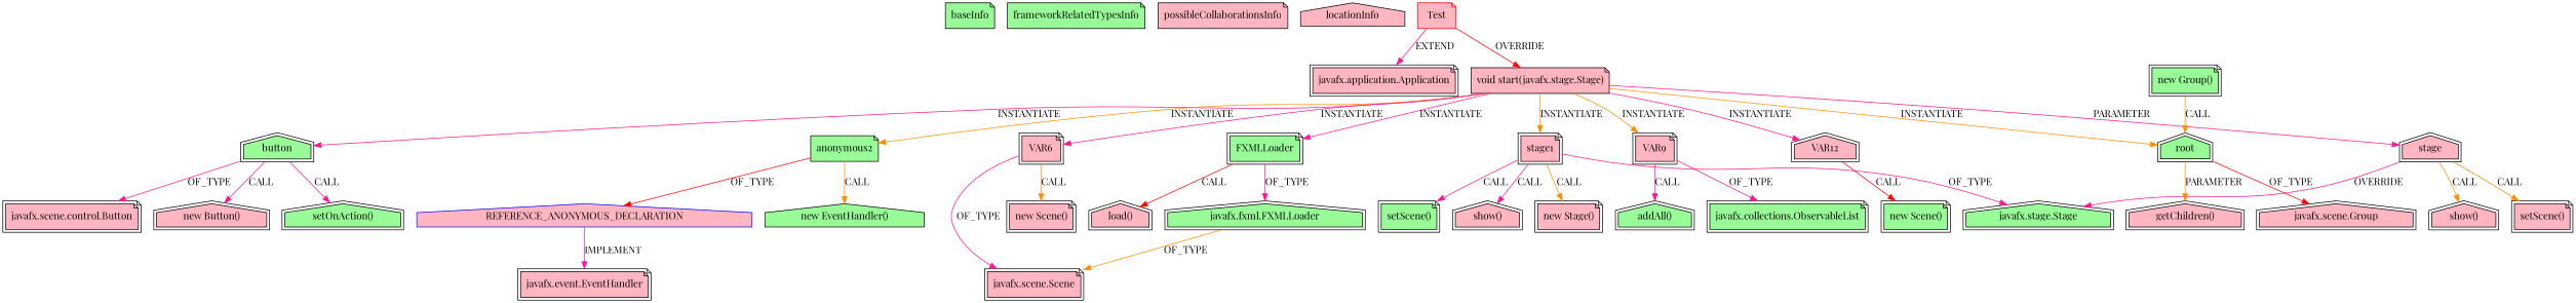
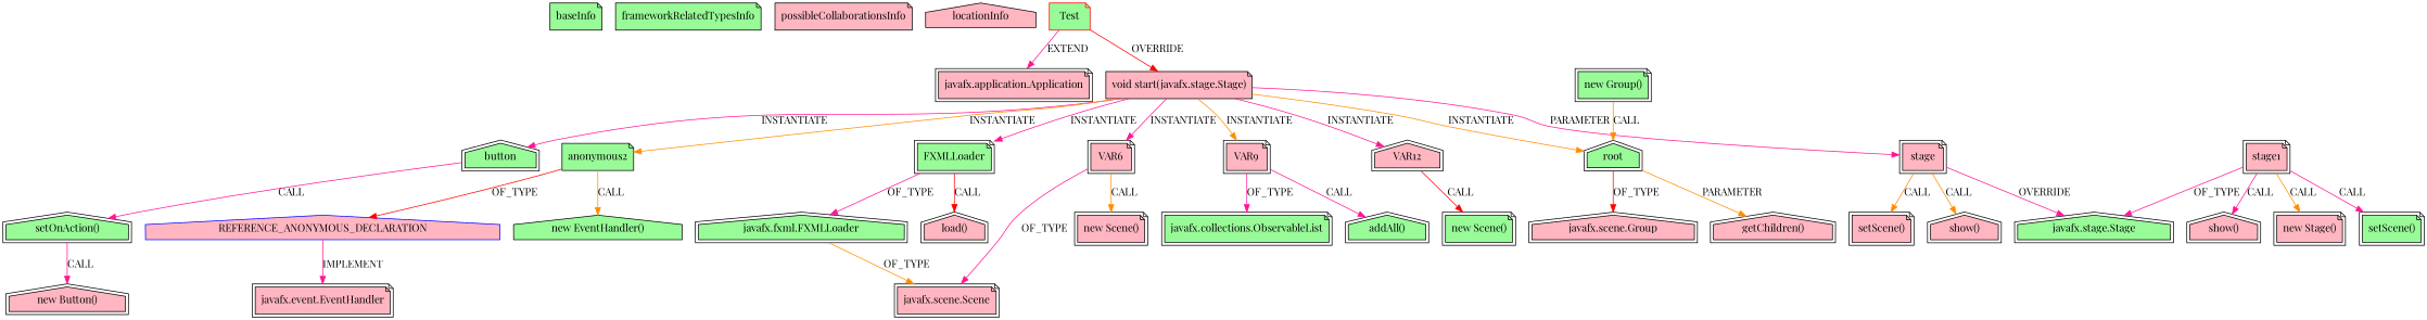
  digraph {
    fontname="Playfair Display"
    node [fillcolor=lightpink fontname="Playfair Display" shape=note style=filled isFrameworkType=true vertexType=VARIABLE_EXPRESION peripheries=2]
    edge [color=deeppink fontname="Playfair Display"]
    baseInfo [category=extension_graph fillcolor=palegreen graphId=819 isAnonymous=false possibleRelation=true isFrameworkType="" vertexType="" peripheries=""]
    frameworkRelatedTypesInfo [0="javafx.application.Application" fillcolor=palegreen isFrameworkType="" vertexType="" peripheries=""]
    possibleCollaborationsInfo [0="819~OVERRIDING_METHOD_DECLARATION-INSTANTIATION-~javafx.application.Application ~javafx.event.EventHandler ~false~true" isFrameworkType="" vertexType="" peripheries=""]
    locationInfo [contextSignature=Test filePath="/LiuPai-cnBetaReader/cnBetaReader-master/src/Test.java" graphId=819 projectName="LiuPai-cnBetaReader" shape=house isFrameworkType="" vertexType="" peripheries=""]
-   n5 [color=red isFrameworkType=false label=Test vertexType=ROOT_CLIENT_CLASS_DECLARATION peripheries=""]
+   n5 [color=red fillcolor=palegreen isFrameworkType=false label=Test vertexType=ROOT_CLIENT_CLASS_DECLARATION peripheries=""]
    n6 [label="javafx.application.Application" vertexType=FRAMEWORK_CLASS_TYPE]
    n7 [isFrameworkType=false label="void start(javafx.stage.Stage)" vertexType=OVERRIDING_METHOD_DECLARATION peripheries=""]
-   n8 [label=stage shape=house vertexType=PARAMETER_DECLARATION]
+   n8 [label=stage vertexType=PARAMETER_DECLARATION]
    n9 [fillcolor=palegreen label=button shape=house]
    n10 [fillcolor=palegreen isFrameworkType=false label=anonymous2 peripheries=""]
    n11 [label=stage1]
    n12 [fillcolor=palegreen label=FXMLLoader]
    n13 [label=VAR6]
    n14 [fillcolor=palegreen label=root shape=house]
    n15 [label=VAR9]
    n16 [label=VAR12 shape=house]
    n17 [fillcolor=palegreen label="javafx.stage.Stage" shape=house vertexType=FRAMEWORK_CLASS_TYPE]
    n18 [label="setScene()" vertexType=INSIDE_CALL]
    n19 [label="show()" shape=house vertexType=INSIDE_CALL]
-   n20 [label="javafx.scene.control.Button" vertexType=FRAMEWORK_CLASS_TYPE]
    n21 [label="new Button()" shape=house vertexType=CONSTRUCTOR_CALL]
    n22 [fillcolor=palegreen label="setOnAction()" shape=house vertexType=INSIDE_CALL]
    n23 [color=blue isFrameworkType=false label=REFERENCE_ANONYMOUS_DECLARATION shape=house vertexType=REFERENCE_ANONYMOUS_DECLARATION peripheries=""]
    n24 [fillcolor=palegreen isFrameworkType=false label="new EventHandler()" shape=house vertexType=CONSTRUCTOR_CALL peripheries=""]
    n25 [label="new Stage()" vertexType=CONSTRUCTOR_CALL]
    n26 [fillcolor=palegreen label="setScene()" vertexType=INSIDE_CALL]
    n27 [label="show()" shape=house vertexType=INSIDE_CALL]
    n28 [fillcolor=palegreen label="javafx.fxml.FXMLLoader" shape=house vertexType=FRAMEWORK_CLASS_TYPE]
    n29 [label="load()" shape=house vertexType=INSIDE_CALL]
    n30 [label="javafx.scene.Scene" vertexType=FRAMEWORK_CLASS_TYPE]
    n31 [label="new Scene()" vertexType=CONSTRUCTOR_CALL]
    n32 [label="javafx.scene.Group" shape=house vertexType=FRAMEWORK_CLASS_TYPE]
    n33 [label="getChildren()" shape=house vertexType=INSIDE_CALL]
    n34 [fillcolor=palegreen label="javafx.collections.ObservableList" vertexType=FRAMEWORK_INTERFACE_TYPE]
    n35 [fillcolor=palegreen label="addAll()" shape=house vertexType=INSIDE_CALL]
    n36 [fillcolor=palegreen label="new Scene()" vertexType=CONSTRUCTOR_CALL]
    n37 [label="javafx.event.EventHandler" vertexType=FRAMEWORK_INTERFACE_TYPE]
    n38 [fillcolor=palegreen label="new Group()" vertexType=CONSTRUCTOR_CALL]
    n5 -> n6 [label=EXTEND]
    n5 -> n7 [color=red label=OVERRIDE]
    n7 -> n8 [label=PARAMETER]
    n7 -> n9 [label=INSTANTIATE]
    n7 -> n10 [color=darkorange label=INSTANTIATE]
-   n7 -> n11 [color=darkorange label=INSTANTIATE]
    n7 -> n12 [label=INSTANTIATE]
    n7 -> n13 [label=INSTANTIATE]
    n7 -> n14 [color=darkorange label=INSTANTIATE]
    n7 -> n15 [color=darkorange label=INSTANTIATE]
    n7 -> n16 [label=INSTANTIATE]
    n8 -> n17 [label=OVERRIDE]
    n8 -> n18 [color=darkorange label=CALL]
    n8 -> n19 [color=darkorange label=CALL]
-   n9 -> n20 [label=OF_TYPE]
-   n9 -> n21 [label=CALL]
+   n22 -> n21 [label=CALL]
    n9 -> n22 [label=CALL]
    n10 -> n23 [color=red label=OF_TYPE]
    n10 -> n24 [color=darkorange label=CALL]
    n11 -> n17 [label=OF_TYPE]
    n11 -> n25 [color=darkorange label=CALL]
    n11 -> n26 [label=CALL]
    n11 -> n27 [label=CALL]
    n12 -> n28 [label=OF_TYPE]
    n12 -> n29 [color=red label=CALL]
    n13 -> n30 [label=OF_TYPE]
    n13 -> n31 [color=darkorange label=CALL]
    n14 -> n32 [color=red label=OF_TYPE]
    n14 -> n33 [color=darkorange label=PARAMETER]
    n15 -> n34 [label=OF_TYPE]
    n15 -> n35 [label=CALL]
    n16 -> n36 [color=red label=CALL]
    n23 -> n37 [label=IMPLEMENT]
    n28 -> n30 [color=darkorange label=OF_TYPE]
    n38 -> n14 [color=darkorange label=CALL]
  }
